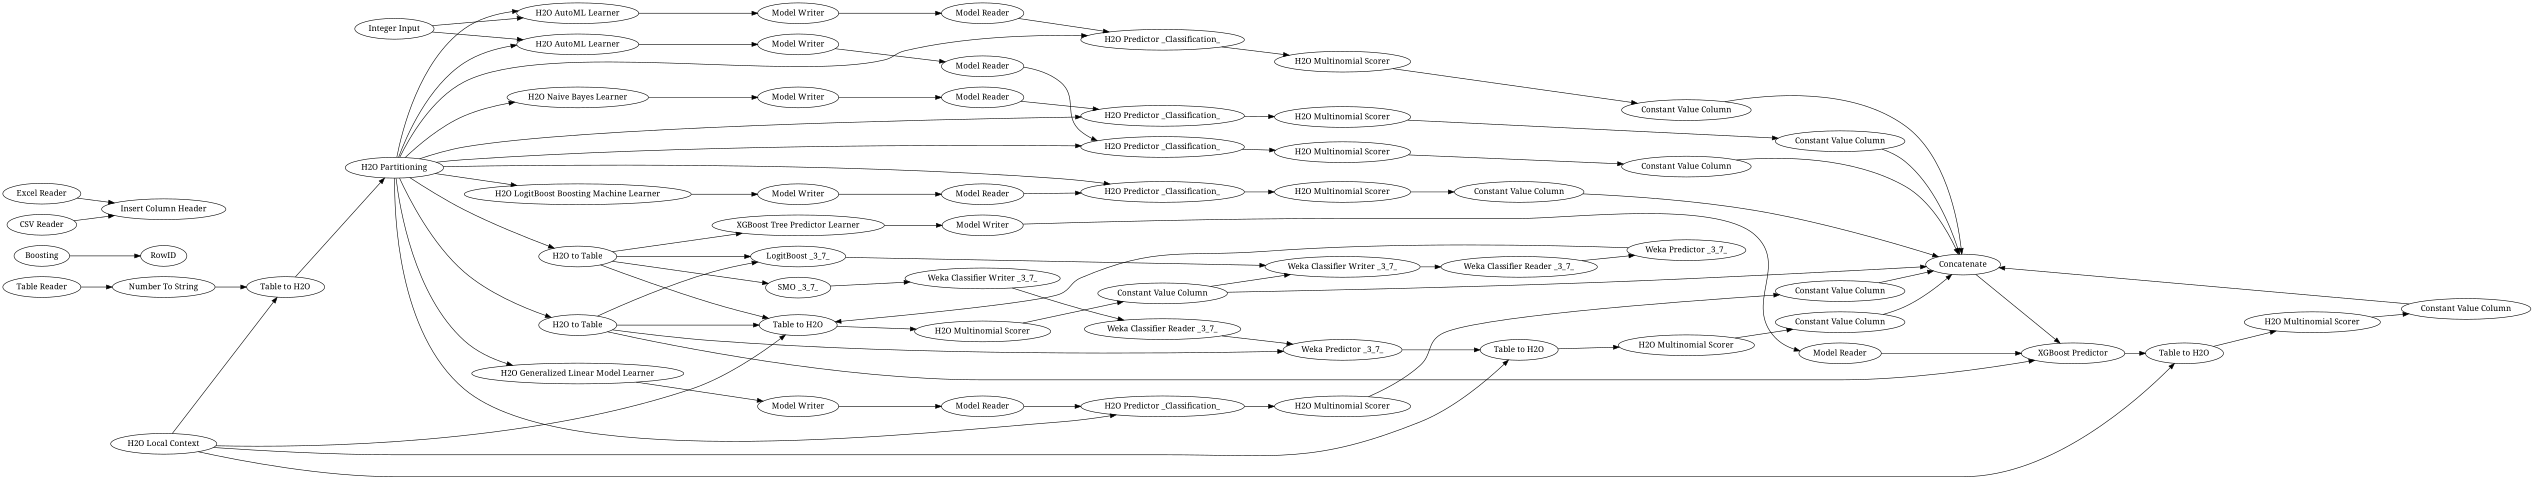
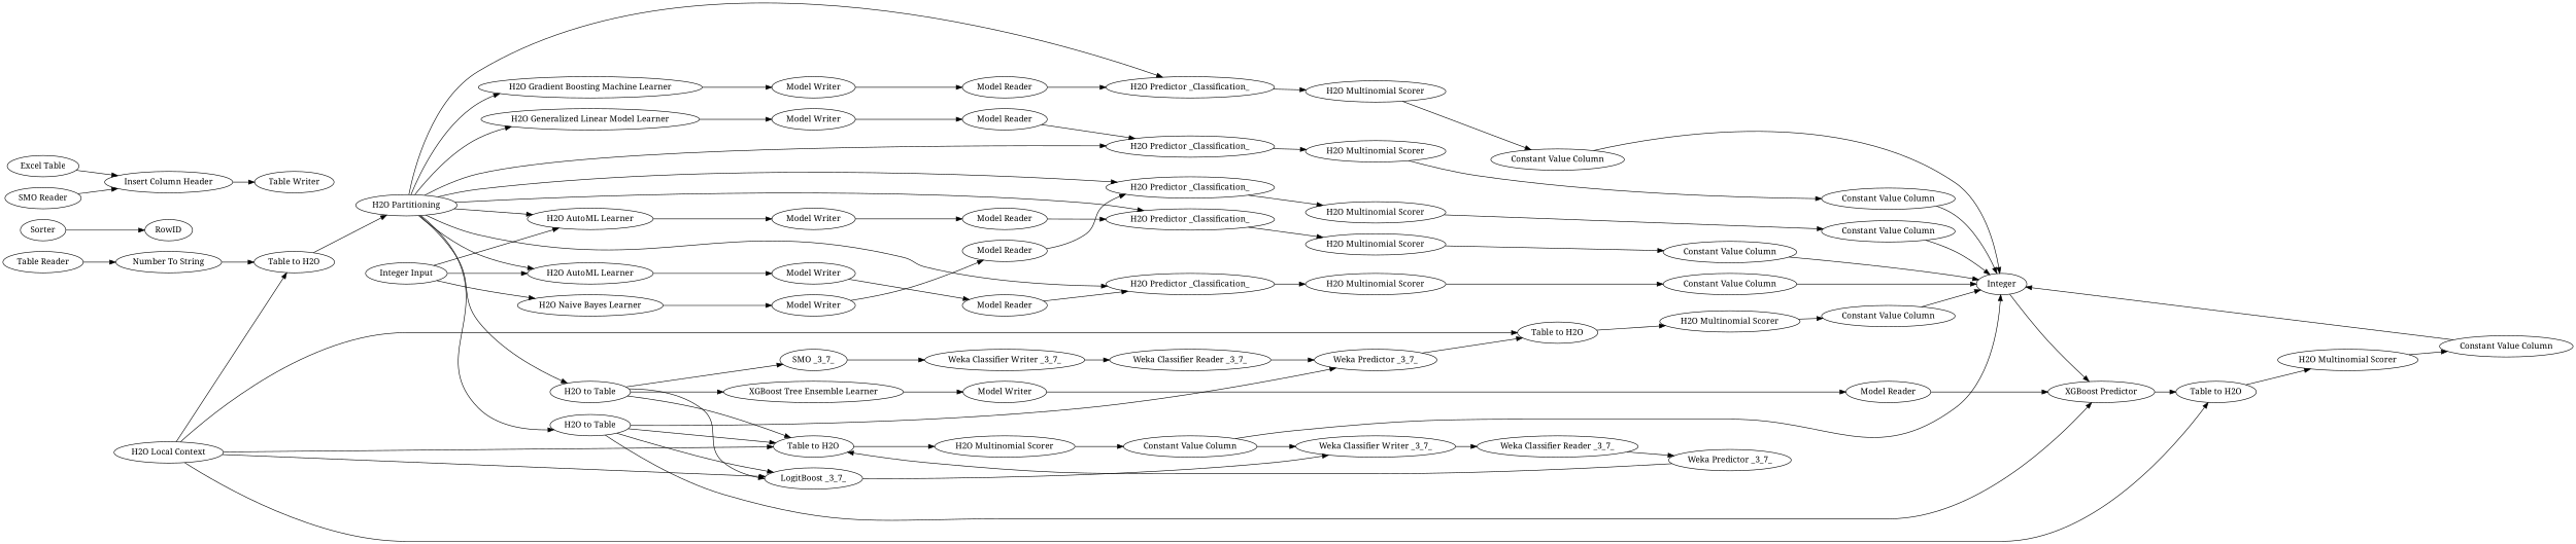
  digraph {
    fontname="Noto Serif"
    rankdir=LR
    node [fontname="Noto Serif"]
    edge [fontname="Noto Serif"]
    n1 [label="H2O Predictor _Classification_"]
    n2 [label="H2O Multinomial Scorer"]
    n3 [label="Constant Value Column"]
-   n4 [label=Concatenate]
+   n4 [label=Integer]
    n5 [label="Weka Predictor _3_7_"]
    n6 [label="Table to H2O"]
    n7 [label="H2O Multinomial Scorer"]
    n8 [label="Constant Value Column"]
    n9 [label="Constant Value Column"]
    n10 [label="XGBoost Predictor"]
-   n11 [label=Boosting]
+   n11 [label=Sorter]
    n12 [label=RowID]
    n13 [label="Number To String"]
    n14 [label="Table to H2O"]
    n15 [label="H2O Partitioning"]
    n16 [label="H2O Predictor _Classification_"]
    n17 [label="H2O AutoML Learner"]
    n18 [label="H2O Predictor _Classification_"]
    n19 [label="H2O Predictor _Classification_"]
-   n20 [label="H2O LogitBoost Boosting Machine Learner"]
+   n20 [label="H2O Gradient Boosting Machine Learner"]
    n21 [label="H2O AutoML Learner"]
    n22 [label="H2O to Table"]
    n23 [label="H2O to Table"]
    n24 [label="H2O Naive Bayes Learner"]
    n25 [label="H2O Predictor _Classification_"]
    n26 [label="H2O Generalized Linear Model Learner"]
    n27 [label="Model Writer"]
    n28 [label="Model Reader"]
    n29 [label="H2O Multinomial Scorer"]
    n30 [label="Constant Value Column"]
    n31 [label="H2O Multinomial Scorer"]
    n32 [label="Constant Value Column"]
    n33 [label="Model Writer"]
    n34 [label="H2O Multinomial Scorer"]
    n35 [label="Model Writer"]
    n36 [label="Model Writer"]
    n37 [label="LogitBoost _3_7_"]
    n38 [label="Weka Predictor _3_7_"]
-   n39 [label="XGBoost Tree Predictor Learner"]
+   n39 [label="XGBoost Tree Ensemble Learner"]
    n40 [label="SMO _3_7_"]
    n41 [label="H2O Multinomial Scorer"]
    n42 [label="Model Writer"]
    n43 [label="Model Reader"]
    n44 [label="H2O Local Context"]
    n45 [label="Table to H2O"]
    n46 [label="Table to H2O"]
    n47 [label="Weka Classifier Writer _3_7_"]
    n48 [label="H2O Multinomial Scorer"]
    n49 [label="H2O Multinomial Scorer"]
    n50 [label="Weka Classifier Reader _3_7_"]
    n51 [label="Constant Value Column"]
    n52 [label="Weka Classifier Reader _3_7_"]
-   n53 [label="Excel Reader"]
+   n53 [label="Excel Table"]
    n54 [label="Insert Column Header"]
+   n55 [label="Table Writer"]
    n56 [label="Model Reader"]
    n57 [label="Model Writer"]
    n58 [label="Model Reader"]
    n59 [label="Constant Value Column"]
    n60 [label="Model Reader"]
-   n61 [label="CSV Reader"]
+   n61 [label="SMO Reader"]
    n62 [label="Integer Input"]
    n63 [label="Weka Classifier Writer _3_7_"]
    n64 [label="Constant Value Column"]
    n65 [label="Model Reader"]
    n66 [label="Table Reader"]
    n1 -> n2
    n2 -> n3
    n3 -> n4
    n4 -> n10
    n5 -> n6
    n6 -> n7
    n7 -> n8
    n8 -> n4
    n8 -> n47
    n9 -> n4
    n10 -> n46
    n11 -> n12
    n13 -> n14
    n14 -> n15
    n15 -> n1
    n15 -> n16
    n15 -> n17
    n15 -> n18
    n15 -> n19
    n15 -> n20
    n15 -> n21
    n15 -> n22
    n15 -> n23
-   n15 -> n24
+   n62 -> n24
    n15 -> n25
    n15 -> n26
    n16 -> n29
    n17 -> n33
    n18 -> n34
    n19 -> n31
    n20 -> n35
    n21 -> n36
    n22 -> n6
    n22 -> n10
    n22 -> n37
    n22 -> n38
    n23 -> n6
    n23 -> n37
    n23 -> n39
    n23 -> n40
    n24 -> n27
    n25 -> n41
    n26 -> n42
    n27 -> n28
    n28 -> n16
    n29 -> n64
    n30 -> n4
    n31 -> n32
    n32 -> n4
    n33 -> n43
    n34 -> n51
    n35 -> n56
    n36 -> n60
    n37 -> n47
    n38 -> n45
    n39 -> n57
    n40 -> n63
    n41 -> n30
    n42 -> n65
    n43 -> n19
    n44 -> n6
    n44 -> n14
+   n44 -> n37
    n44 -> n45
    n44 -> n46
    n45 -> n48
    n46 -> n49
    n47 -> n50
    n48 -> n9
    n49 -> n59
    n50 -> n5
    n51 -> n4
    n52 -> n38
    n53 -> n54
+   n54 -> n55
    n56 -> n25
    n57 -> n58
    n58 -> n10
    n59 -> n4
    n60 -> n1
    n61 -> n54
    n62 -> n17
    n62 -> n21
    n63 -> n52
    n64 -> n4
    n65 -> n18
    n66 -> n13
  }
